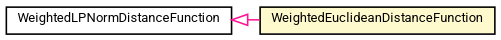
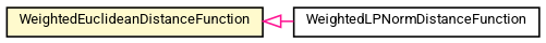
  digraph {
    nodesep=0.15
    rankdir=LR
    ranksep=0.25
    fontname="Fira Sans"
    node [fontcolor=black fontname="Fira Sans" fontsize=8 margin=0 shape=plaintext]
    n1 [height=0 label=<<table title="de.lmu.ifi.dbs.elki.distance.distancefunction.minkowski.WeightedLPNormDistanceFunction" border="0" cellborder="1" cellspacing="0" cellpadding="2" href="WeightedLPNormDistanceFunction.html" target="_parent"> 		<tr><td><table border="0" cellspacing="0" cellpadding="1"> 		<tr><td align="center" balign="center"> <font face="Roboto">WeightedLPNormDistanceFunction</font> </td></tr> 		</table></td></tr> 		</table>> width=0]
    n2 [height=0 label=<<table title="de.lmu.ifi.dbs.elki.distance.distancefunction.minkowski.WeightedEuclideanDistanceFunction" border="0" cellborder="1" cellspacing="0" cellpadding="2" bgcolor="lemonChiffon" href="WeightedEuclideanDistanceFunction.html" target="_parent"> 		<tr><td><table border="0" cellspacing="0" cellpadding="1"> 		<tr><td align="center" balign="center"> <font face="Roboto">WeightedEuclideanDistanceFunction</font> </td></tr> 		</table></td></tr> 		</table>> width=0]
-   n1 -> n2 [arrowtail=empty color=deeppink dir=back fontname="Fira Sans" fontsize=7 labelfontname=Roboto labelfontsize=7 weight=10]
+   n2 -> n1 [arrowtail=empty color=deeppink dir=back fontname="Fira Sans" fontsize=7 labelfontname=Roboto labelfontsize=7 weight=10]
  }
